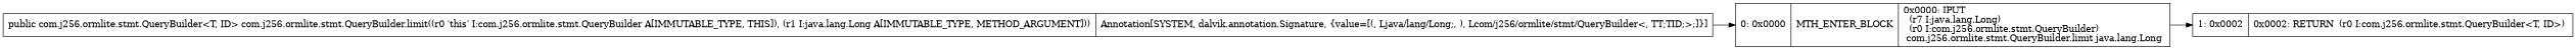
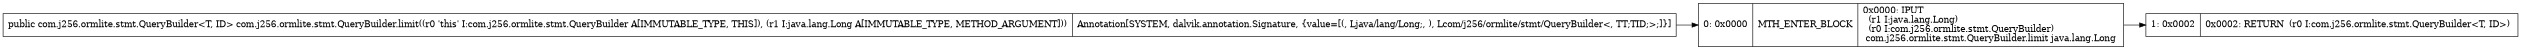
  digraph {
    rankdir=LR
    node [shape=record]
-   n1 [label="{0\:\ 0x0000|MTH_ENTER_BLOCK\l|0x0000: IPUT  \l  (r7 I:java.lang.Long)\l  (r0 I:com.j256.ormlite.stmt.QueryBuilder)\l com.j256.ormlite.stmt.QueryBuilder.limit java.lang.Long \l}"]
+   n1 [label="{0\:\ 0x0000|MTH_ENTER_BLOCK\l|0x0000: IPUT  \l  (r1 I:java.lang.Long)\l  (r0 I:com.j256.ormlite.stmt.QueryBuilder)\l com.j256.ormlite.stmt.QueryBuilder.limit java.lang.Long \l}"]
    n2 [label="{1\:\ 0x0002|0x0002: RETURN  (r0 I:com.j256.ormlite.stmt.QueryBuilder\<T, ID\>) \l}"]
    n3 [label="{public com.j256.ormlite.stmt.QueryBuilder\<T, ID\> com.j256.ormlite.stmt.QueryBuilder.limit((r0 'this' I:com.j256.ormlite.stmt.QueryBuilder A[IMMUTABLE_TYPE, THIS]), (r1 I:java.lang.Long A[IMMUTABLE_TYPE, METHOD_ARGUMENT]))  | Annotation[SYSTEM, dalvik.annotation.Signature, \{value=[(, Ljava\/lang\/Long;, ), Lcom\/j256\/ormlite\/stmt\/QueryBuilder\<, TT;TID;\>;]\}]\l}"]
    n1 -> n2
    n3 -> n1
  }
